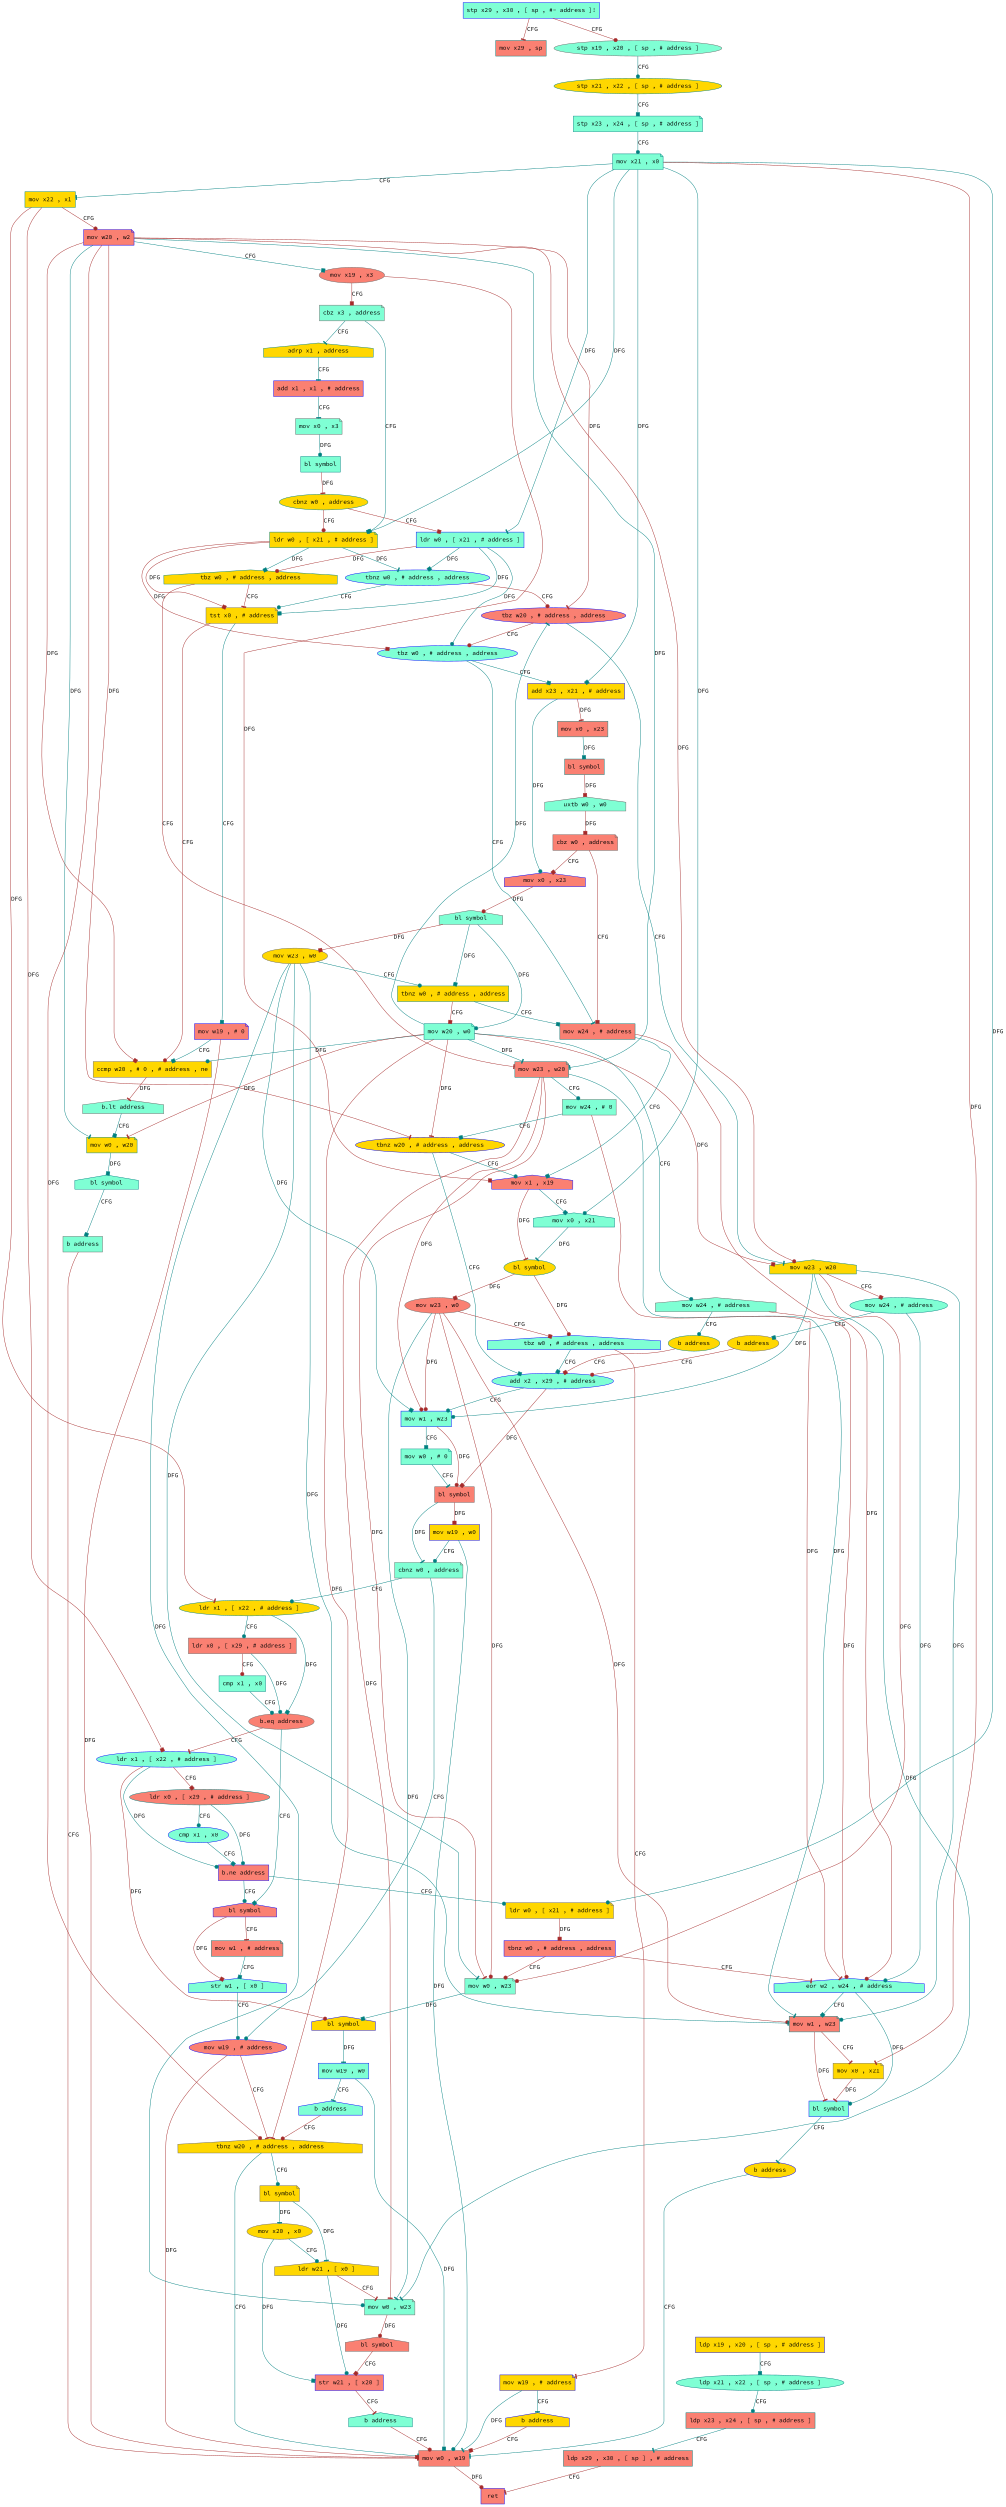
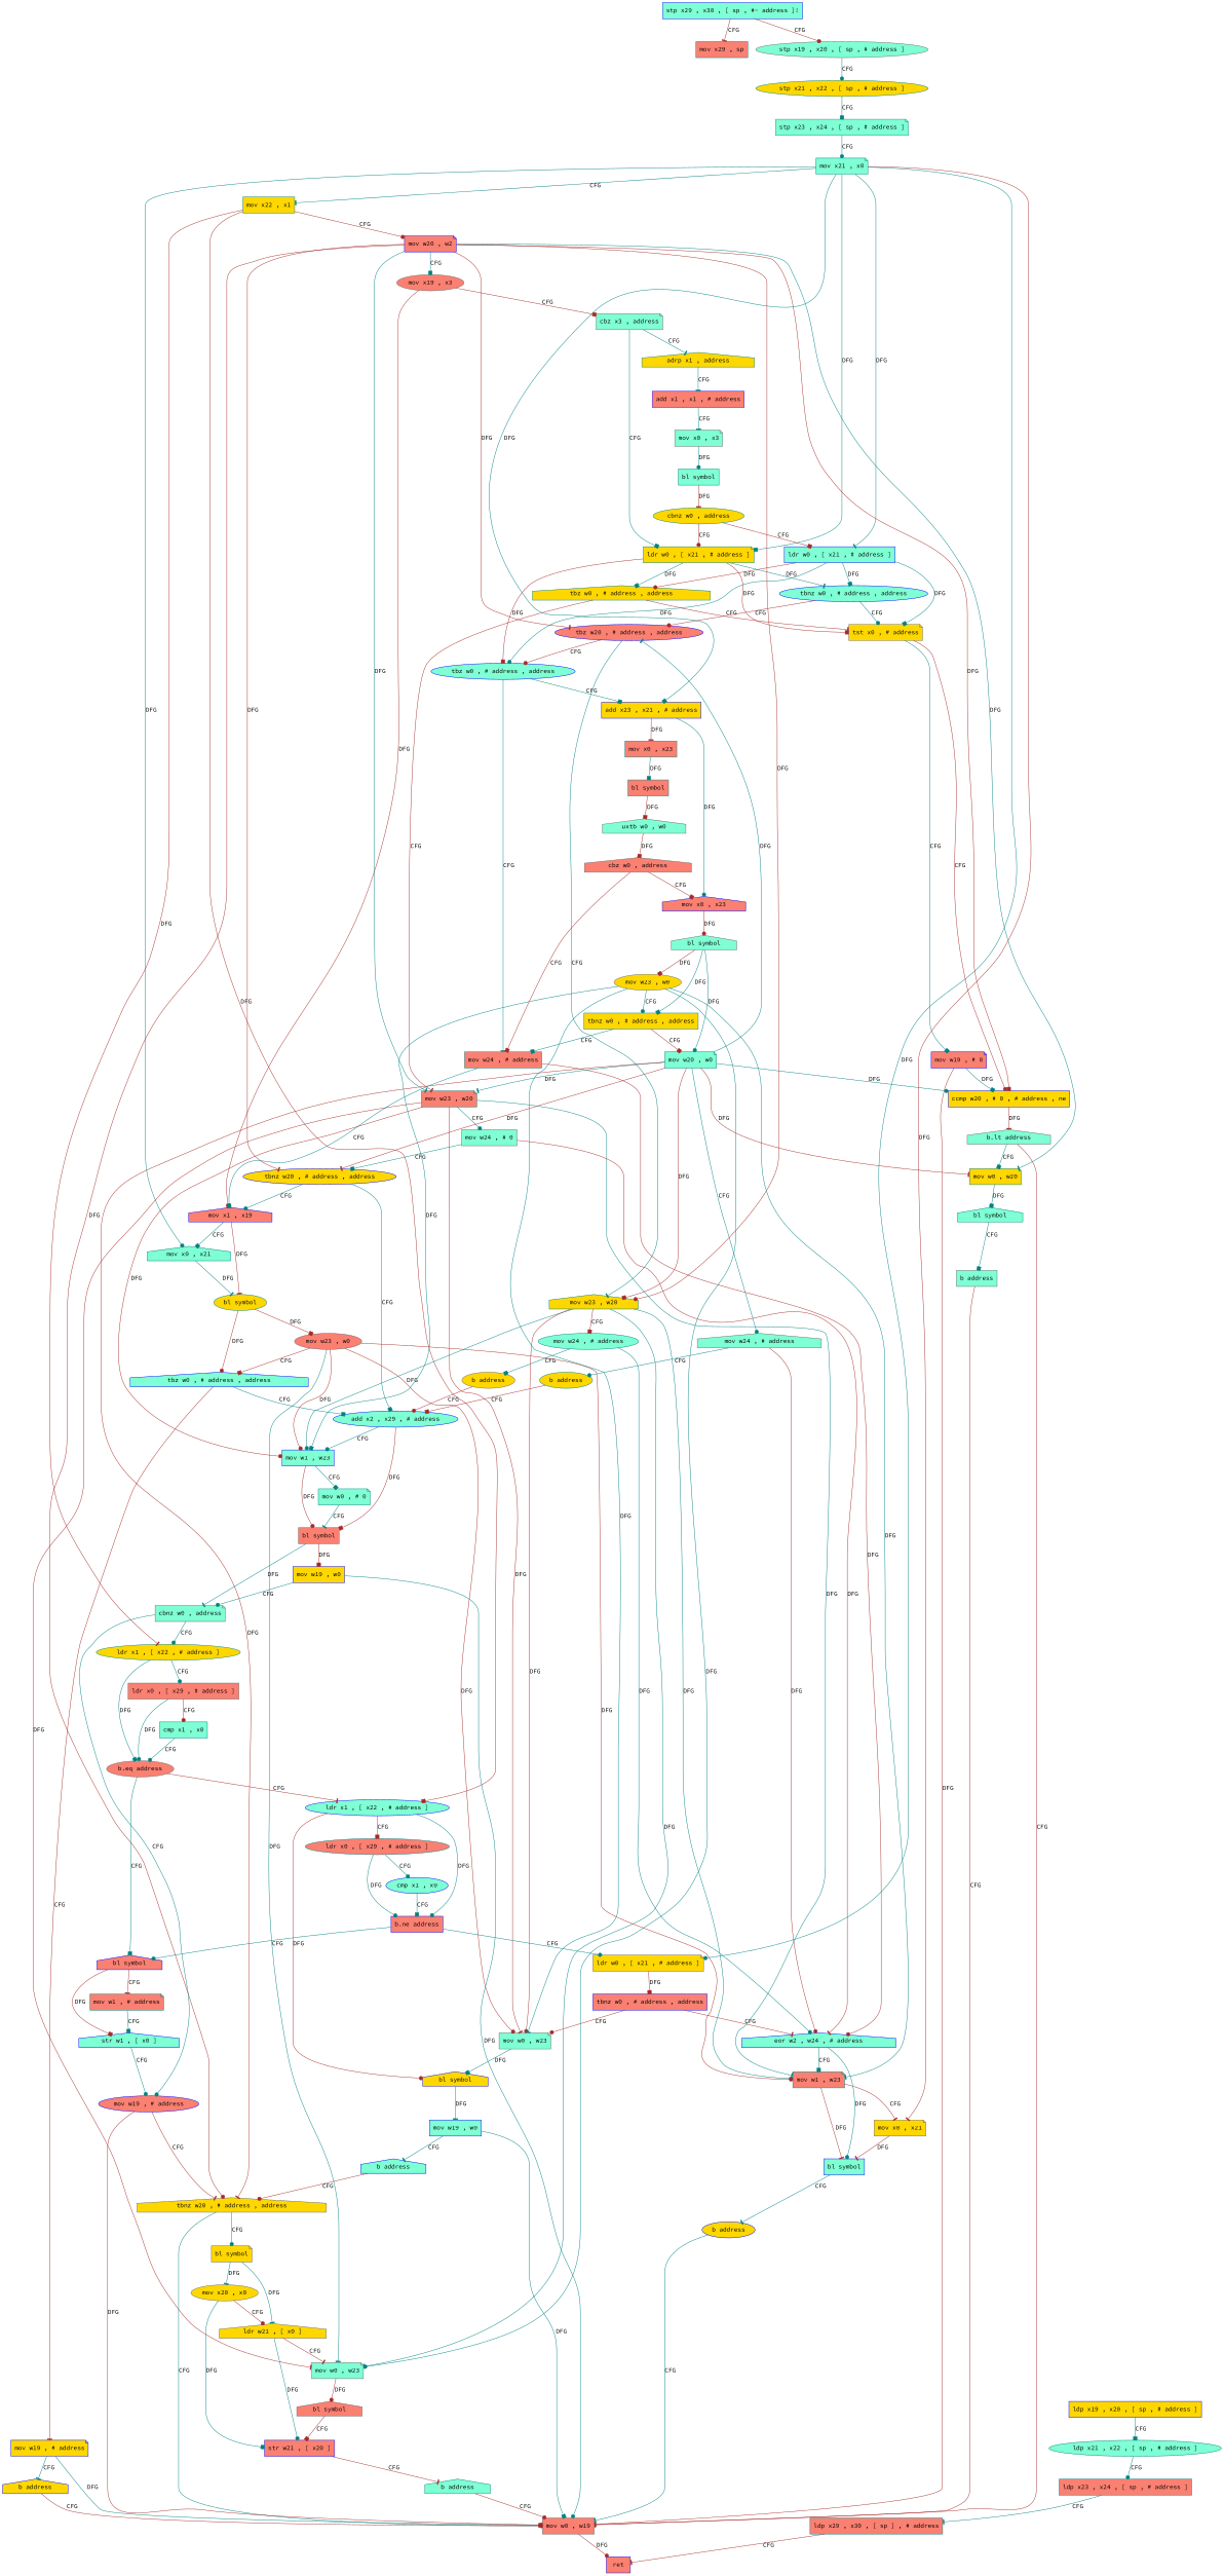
  digraph {
    fontname="Source Code Pro"
    node [color=blue fillcolor=aquamarine fontname="Source Code Pro" shape=box style=filled]
    edge [arrowhead=dot color=teal fontname="Source Code Pro"]
    n1 [label="stp x29 , x30 , [ sp , #- address ]!"]
    n2 [color=teal fillcolor=salmon label="mov x29 , sp"]
    n3 [color=gray40 label="stp x19 , x20 , [ sp , # address ]" shape=ellipse]
    n4 [color=teal fillcolor=gold label="stp x21 , x22 , [ sp , # address ]" shape=ellipse]
    n5 [color=teal label="stp x23 , x24 , [ sp , # address ]" shape=note]
    n6 [color=teal label="mov x21 , x0" shape=note]
    n7 [color=teal fillcolor=gold label="mov x22 , x1"]
    n8 [color=teal fillcolor=gold label="ldr w0 , [ x21 , # address ]" shape=note]
    n9 [label="ldr w0 , [ x21 , # address ]"]
    n10 [color=teal label="mov x0 , x21" shape=house]
    n11 [fillcolor=gold label="add x23 , x21 , # address"]
    n12 [color=gray40 fillcolor=gold label="ldr w0 , [ x21 , # address ]" shape=note]
    n13 [color=gray40 fillcolor=gold label="mov x0 , x21" shape=note]
    n14 [fillcolor=salmon label="mov w20 , w2" shape=note]
    n15 [color=teal fillcolor=gold label="ldr x1 , [ x22 , # address ]" shape=ellipse]
    n16 [label="ldr x1 , [ x22 , # address ]" shape=ellipse]
    n17 [color=teal fillcolor=gold label="tbz w0 , # address , address" shape=house]
    n18 [color=gray40 fillcolor=gold label="tst x0 , # address" shape=note]
    n19 [label="tbnz w0 , # address , address" shape=ellipse]
    n20 [label="tbz w0 , # address , address" shape=ellipse]
    n21 [color=teal fillcolor=gold label="bl symbol" shape=ellipse]
    n22 [color=teal fillcolor=salmon label="mov x0 , x23"]
    n23 [fillcolor=salmon label="mov x0 , x23" shape=house]
    n24 [fillcolor=salmon label="tbnz w0 , # address , address"]
    n25 [label="bl symbol"]
    n26 [color=gray40 fillcolor=salmon label="mov x19 , x3" shape=ellipse]
    n27 [color=teal fillcolor=salmon label="mov w23 , w20" shape=note]
    n28 [fillcolor=gold label="tbnz w20 , # address , address" shape=ellipse]
-   n29 [color=gray40 fillcolor=gold label="ccmp w20 , # 0 , # address , ne"]
+   n29 [fillcolor=gold label="ccmp w20 , # 0 , # address , ne"]
    n30 [color=teal fillcolor=gold label="mov w0 , w20" shape=note]
    n31 [fillcolor=salmon label="tbz w20 , # address , address" shape=ellipse]
    n32 [color=teal fillcolor=gold label="mov w23 , w20" shape=house]
    n33 [color=gray40 fillcolor=gold label="tbnz w20 , # address , address" shape=house]
    n34 [color=gray40 fillcolor=salmon label="ldr x0 , [ x29 , # address ]"]
    n35 [color=gray40 fillcolor=salmon label="b.eq address" shape=ellipse]
    n36 [color=teal fillcolor=salmon label="ldr x0 , [ x29 , # address ]" shape=ellipse]
    n37 [fillcolor=salmon label="b.ne address"]
    n38 [fillcolor=gold label="bl symbol" shape=house]
    n39 [color=gray40 label="cbz x3 , address" shape=note]
    n40 [fillcolor=salmon label="mov x1 , x19" shape=house]
    n41 [color=gray40 label="mov w24 , # 0"]
    n42 [label="mov w1 , w23"]
    n43 [color=gray40 label="mov w0 , w23" shape=note]
    n44 [color=gray40 label="mov w0 , w23" shape=note]
    n45 [color=teal fillcolor=salmon label="mov w1 , w23" shape=note]
    n46 [label="add x2 , x29 , # address" shape=ellipse]
    n47 [color=gray40 label="b.lt address" shape=house]
    n48 [color=teal label="bl symbol" shape=house]
    n49 [color=teal label="mov w24 , # address" shape=ellipse]
    n50 [color=gray40 fillcolor=salmon label="mov w0 , w19"]
    n51 [color=gray40 fillcolor=gold label="bl symbol" shape=note]
    n52 [color=teal fillcolor=gold label="adrp x1 , address" shape=house]
    n53 [fillcolor=salmon label="add x1 , x1 , # address"]
    n54 [fillcolor=salmon label="mov w19 , # 0" shape=note]
    n55 [color=teal fillcolor=salmon label="mov w24 , # address"]
    n56 [color=gray40 label="mov x0 , x3" shape=note]
    n57 [label="eor w2 , w24 , # address" shape=house]
    n58 [color=gray40 fillcolor=salmon label="bl symbol"]
    n59 [color=teal label="mov w0 , # 0" shape=note]
    n60 [color=gray40 fillcolor=salmon label="bl symbol" shape=house]
    n61 [color=teal label="bl symbol"]
    n62 [color=teal fillcolor=gold label="cbnz w0 , address" shape=ellipse]
    n63 [color=gray40 fillcolor=salmon label="mov w23 , w0" shape=ellipse]
    n64 [label="tbz w0 , # address , address" shape=house]
    n65 [fillcolor=gold label="mov w19 , w0"]
    n66 [color=gray40 label="cbnz w0 , address" shape=note]
    n67 [fillcolor=salmon label=ret]
    n68 [fillcolor=gold label="ldp x19 , x20 , [ sp , # address ]"]
    n69 [color=teal label="ldp x21 , x22 , [ sp , # address ]" shape=ellipse]
    n70 [color=gray40 label="b address"]
    n71 [fillcolor=gold label="mov w19 , # address" shape=note]
    n72 [fillcolor=gold label="b address" shape=house]
    n73 [fillcolor=salmon label="mov w19 , # address" shape=ellipse]
    n74 [color=teal label="cmp x1 , x0"]
    n75 [fillcolor=salmon label="bl symbol" shape=house]
    n76 [color=teal fillcolor=salmon label="ldp x23 , x24 , [ sp , # address ]"]
    n77 [color=teal fillcolor=salmon label="ldp x29 , x30 , [ sp ] , # address"]
    n78 [color=gray40 fillcolor=gold label="b address" shape=ellipse]
    n79 [color=gray40 fillcolor=gold label="mov x20 , x0" shape=ellipse]
    n80 [color=gray40 fillcolor=gold label="ldr w21 , [ x0 ]" shape=house]
    n81 [color=teal fillcolor=salmon label="mov w1 , # address" shape=note]
    n82 [label="str w1 , [ x0 ]" shape=house]
    n83 [label="cmp x1 , x0" shape=ellipse]
    n84 [label="mov w19 , w0"]
    n85 [color=teal fillcolor=salmon label="bl symbol"]
    n86 [color=gray40 label="bl symbol" shape=house]
    n87 [fillcolor=salmon label="str w21 , [ x20 ]"]
    n88 [color=teal label="b address" shape=house]
    n89 [color=gray40 label="uxtb w0 , w0" shape=house]
-   n90 [color=gray40 fillcolor=salmon label="cbz w0 , address" shape=note]
+   n90 [color=gray40 fillcolor=salmon label="cbz w0 , address" shape=house]
    n91 [color=gray40 fillcolor=gold label="mov w23 , w0" shape=ellipse]
    n92 [color=teal fillcolor=gold label="tbnz w0 , # address , address"]
    n93 [color=teal label="mov w20 , w0" shape=note]
    n94 [fillcolor=gold label="b address" shape=ellipse]
    n95 [color=gray40 label="mov w24 , # address" shape=house]
    n96 [color=teal fillcolor=gold label="b address" shape=ellipse]
    n97 [label="b address" shape=house]
    n1 -> n2 [arrowhead=tee color=brown label=CFG]
    n1 -> n3 [color=brown label=CFG]
    n3 -> n4 [label=CFG]
    n4 -> n5 [arrowhead=box label=CFG]
    n5 -> n6 [label=CFG]
    n6 -> n7 [arrowhead=tee label=CFG]
    n6 -> n8 [arrowhead=box label=DFG]
    n6 -> n9 [arrowhead=tee label=DFG]
    n6 -> n10 [label=DFG]
    n6 -> n11 [arrowhead=box label=DFG]
    n6 -> n12 [label=DFG]
    n6 -> n13 [arrowhead=tee color=brown label=DFG]
    n7 -> n14 [color=brown label=CFG]
    n7 -> n15 [arrowhead=tee color=brown label=DFG]
    n7 -> n16 [arrowhead=box color=brown label=DFG]
    n8 -> n17 [arrowhead=box label=DFG]
    n8 -> n18 [arrowhead=box color=brown label=DFG]
    n8 -> n19 [arrowhead=tee label=DFG]
    n8 -> n20 [arrowhead=box color=brown label=DFG]
    n9 -> n17 [color=brown label=DFG]
    n9 -> n18 [arrowhead=box label=DFG]
    n9 -> n19 [arrowhead=box label=DFG]
    n9 -> n20 [label=DFG]
    n10 -> n21 [arrowhead=tee label=DFG]
    n11 -> n22 [arrowhead=tee color=brown label=DFG]
    n11 -> n23 [label=DFG]
    n12 -> n24 [arrowhead=box color=brown label=DFG]
    n13 -> n25 [arrowhead=tee color=brown label=DFG]
    n14 -> n26 [arrowhead=box label=CFG]
    n14 -> n27 [arrowhead=tee label=DFG]
    n14 -> n28 [arrowhead=tee color=brown label=DFG]
    n14 -> n29 [arrowhead=box color=brown label=DFG]
    n14 -> n30 [arrowhead=tee label=DFG]
    n14 -> n31 [arrowhead=tee color=brown label=DFG]
    n14 -> n32 [color=brown label=DFG]
    n14 -> n33 [color=brown label=DFG]
    n15 -> n34 [label=CFG]
    n15 -> n35 [arrowhead=box label=DFG]
    n16 -> n36 [arrowhead=box color=brown label=CFG]
    n16 -> n37 [label=DFG]
    n16 -> n38 [color=brown label=DFG]
    n17 -> n18 [arrowhead=tee color=brown label=CFG]
    n17 -> n27 [arrowhead=tee color=brown label=CFG]
    n18 -> n29 [color=brown label=CFG]
    n18 -> n54 [arrowhead=box label=CFG]
    n19 -> n18 [label=CFG]
    n19 -> n31 [color=brown label=CFG]
    n20 -> n11 [arrowhead=box label=CFG]
    n20 -> n55 [arrowhead=tee label=CFG]
    n21 -> n63 [arrowhead=box color=brown label=DFG]
    n21 -> n64 [color=brown label=DFG]
    n22 -> n85 [arrowhead=box label=DFG]
    n23 -> n86 [color=brown label=DFG]
    n24 -> n44 [color=brown label=CFG]
    n24 -> n57 [arrowhead=tee color=brown label=CFG]
    n25 -> n94 [arrowhead=tee label=CFG]
    n26 -> n39 [arrowhead=box color=brown label=CFG]
    n26 -> n40 [arrowhead=box color=brown label=DFG]
    n27 -> n41 [label=CFG]
    n27 -> n42 [color=brown label=DFG]
    n27 -> n43 [arrowhead=tee color=brown label=DFG]
    n27 -> n44 [arrowhead=tee color=brown label=DFG]
    n27 -> n45 [arrowhead=tee label=DFG]
    n28 -> n40 [label=CFG]
    n28 -> n46 [arrowhead=box label=CFG]
    n29 -> n47 [arrowhead=tee color=brown label=DFG]
    n30 -> n48 [arrowhead=box label=DFG]
    n31 -> n20 [color=brown label=CFG]
    n31 -> n32 [arrowhead=tee label=CFG]
    n32 -> n42 [label=DFG]
    n32 -> n43 [arrowhead=tee label=DFG]
    n32 -> n44 [color=brown label=DFG]
    n32 -> n45 [label=DFG]
    n32 -> n49 [arrowhead=box color=brown label=CFG]
    n33 -> n50 [arrowhead=tee label=CFG]
    n33 -> n51 [label=CFG]
    n34 -> n35 [label=DFG]
    n34 -> n74 [color=brown label=CFG]
    n35 -> n16 [arrowhead=tee color=brown label=CFG]
    n35 -> n75 [arrowhead=box label=CFG]
    n36 -> n37 [label=DFG]
    n36 -> n83 [label=CFG]
    n37 -> n12 [label=CFG]
    n37 -> n75 [label=CFG]
    n38 -> n84 [arrowhead=tee label=DFG]
    n39 -> n8 [arrowhead=box label=CFG]
    n39 -> n52 [arrowhead=tee label=CFG]
    n40 -> n10 [arrowhead=box label=CFG]
    n40 -> n21 [arrowhead=tee color=brown label=DFG]
    n41 -> n28 [arrowhead=box label=CFG]
    n41 -> n57 [arrowhead=tee color=brown label=DFG]
    n42 -> n58 [color=brown label=DFG]
    n42 -> n59 [arrowhead=box label=CFG]
    n43 -> n60 [color=brown label=DFG]
    n44 -> n38 [arrowhead=box label=DFG]
    n45 -> n13 [arrowhead=tee color=brown label=CFG]
    n45 -> n25 [arrowhead=tee color=brown label=DFG]
    n46 -> n42 [label=CFG]
    n46 -> n58 [arrowhead=box color=brown label=DFG]
    n47 -> n30 [arrowhead=box label=CFG]
+   n47 -> n50 [arrowhead=tee color=brown label=CFG]
    n48 -> n70 [arrowhead=box label=CFG]
    n49 -> n57 [label=DFG]
    n49 -> n78 [arrowhead=box label=CFG]
    n50 -> n67 [color=brown label=DFG]
    n51 -> n79 [arrowhead=tee label=DFG]
    n51 -> n80 [arrowhead=tee label=DFG]
    n52 -> n53 [arrowhead=tee label=CFG]
    n53 -> n56 [arrowhead=tee label=CFG]
-   n54 -> n29 [arrowhead=box label=CFG]
+   n54 -> n29 [arrowhead=box label=DFG]
    n54 -> n50 [arrowhead=tee color=brown label=DFG]
    n55 -> n40 [arrowhead=box label=CFG]
    n55 -> n57 [color=brown label=DFG]
    n56 -> n61 [label=DFG]
    n57 -> n25 [label=DFG]
    n57 -> n45 [arrowhead=box label=CFG]
    n58 -> n65 [arrowhead=box color=brown label=DFG]
    n58 -> n66 [arrowhead=tee label=DFG]
    n59 -> n58 [arrowhead=tee label=CFG]
    n60 -> n87 [arrowhead=box color=brown label=CFG]
    n61 -> n62 [arrowhead=tee color=brown label=DFG]
    n62 -> n8 [color=brown label=CFG]
    n62 -> n9 [arrowhead=box color=brown label=CFG]
    n63 -> n42 [color=brown label=DFG]
    n63 -> n43 [arrowhead=tee label=DFG]
    n63 -> n44 [color=brown label=DFG]
    n63 -> n45 [color=brown label=DFG]
    n63 -> n64 [arrowhead=box color=brown label=CFG]
    n64 -> n46 [arrowhead=box label=CFG]
    n64 -> n71 [arrowhead=tee color=brown label=CFG]
    n65 -> n50 [label=DFG]
    n65 -> n66 [label=CFG]
    n66 -> n15 [label=CFG]
    n66 -> n73 [label=CFG]
    n68 -> n69 [arrowhead=box label=CFG]
    n69 -> n76 [label=CFG]
    n70 -> n50 [arrowhead=tee color=brown label=CFG]
    n71 -> n50 [arrowhead=tee label=DFG]
    n71 -> n72 [arrowhead=tee label=CFG]
    n72 -> n50 [arrowhead=box color=brown label=CFG]
    n73 -> n33 [arrowhead=tee color=brown label=CFG]
    n73 -> n50 [arrowhead=box color=brown label=DFG]
    n74 -> n35 [label=CFG]
    n75 -> n81 [arrowhead=tee color=brown label=CFG]
    n75 -> n82 [arrowhead=box color=brown label=DFG]
    n76 -> n77 [arrowhead=tee label=CFG]
    n77 -> n67 [arrowhead=tee color=brown label=CFG]
    n78 -> n46 [color=brown label=CFG]
-   n79 -> n80 [label=CFG]
+   n79 -> n80 [color=brown label=CFG]
    n79 -> n87 [arrowhead=box label=DFG]
    n80 -> n43 [arrowhead=tee color=brown label=CFG]
    n80 -> n87 [label=DFG]
    n81 -> n82 [arrowhead=box label=CFG]
    n82 -> n73 [label=CFG]
    n83 -> n37 [arrowhead=box label=CFG]
    n84 -> n50 [arrowhead=box label=DFG]
    n84 -> n97 [arrowhead=tee label=CFG]
    n85 -> n89 [arrowhead=box color=brown label=DFG]
    n86 -> n91 [arrowhead=box color=brown label=DFG]
    n86 -> n92 [arrowhead=box label=DFG]
    n86 -> n93 [label=DFG]
    n87 -> n88 [arrowhead=tee color=brown label=CFG]
    n88 -> n50 [color=brown label=CFG]
    n89 -> n90 [arrowhead=box color=brown label=DFG]
    n90 -> n23 [arrowhead=box color=brown label=CFG]
    n90 -> n55 [arrowhead=box color=brown label=CFG]
    n91 -> n42 [arrowhead=box label=DFG]
    n91 -> n43 [label=DFG]
    n91 -> n44 [arrowhead=tee label=DFG]
    n91 -> n45 [arrowhead=tee label=DFG]
    n91 -> n92 [label=CFG]
    n92 -> n55 [arrowhead=box label=CFG]
    n92 -> n93 [arrowhead=box color=brown label=CFG]
    n93 -> n27 [arrowhead=tee label=DFG]
    n93 -> n28 [arrowhead=tee color=brown label=DFG]
    n93 -> n29 [label=DFG]
    n93 -> n30 [arrowhead=tee color=brown label=DFG]
    n93 -> n31 [arrowhead=tee label=DFG]
    n93 -> n32 [arrowhead=box color=brown label=DFG]
    n93 -> n33 [arrowhead=tee color=brown label=DFG]
    n93 -> n95 [label=CFG]
    n94 -> n50 [arrowhead=tee label=CFG]
    n95 -> n57 [color=brown label=DFG]
    n95 -> n96 [label=CFG]
    n96 -> n46 [arrowhead=box color=brown label=CFG]
    n97 -> n33 [color=brown label=CFG]
  }
